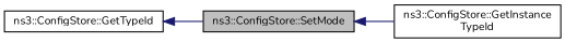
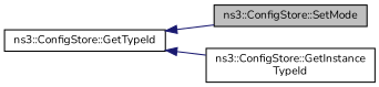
  digraph {
    fontname=Nunito
    rankdir=LR
    node [color=black fillcolor=white fontname=Nunito fontsize=10 shape=record style=filled]
    edge [color=midnightblue dir=back fontname=Nunito fontsize=10 labelfontname=Helvetica labelfontsize=10 style=solid]
    n1 [fillcolor=grey75 fontcolor=black height=0.2 label="ns3::ConfigStore::SetMode" width=0.4]
    n2 [height=0.2 label="ns3::ConfigStore::GetTypeId" width=0.4]
    n3 [height=0.2 label="ns3::ConfigStore::GetInstance\lTypeId" width=0.4]
    n2 -> n1
-   n1 -> n3
+   n2 -> n3
  }
